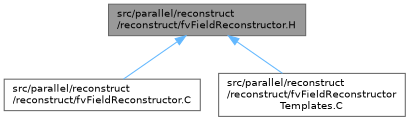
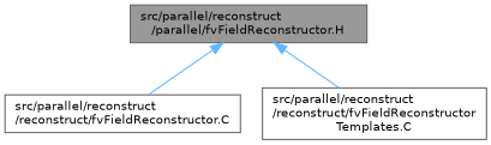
  digraph {
    node [color=grey40 fillcolor=white fontname=Helvetica fontsize=10 shape=box style=filled]
    edge [color=steelblue1 dir=back fontname=Helvetica fontsize=10 labelfontname=Helvetica labelfontsize=10 style=solid]
-   n1 [color=gray40 fillcolor=grey60 fontcolor=black height=0.2 label="src/parallel/reconstruct\l/reconstruct/fvFieldReconstructor.H" width=0.4]
+   n1 [color=gray40 fillcolor=grey60 fontcolor=black height=0.2 label="src/parallel/reconstruct\l/parallel/fvFieldReconstructor.H" width=0.4]
    n2 [height=0.2 label="src/parallel/reconstruct\l/reconstruct/fvFieldReconstructor.C" width=0.4]
    n3 [height=0.2 label="src/parallel/reconstruct\l/reconstruct/fvFieldReconstructor\lTemplates.C" width=0.4]
    n1 -> n2
    n1 -> n3
  }
